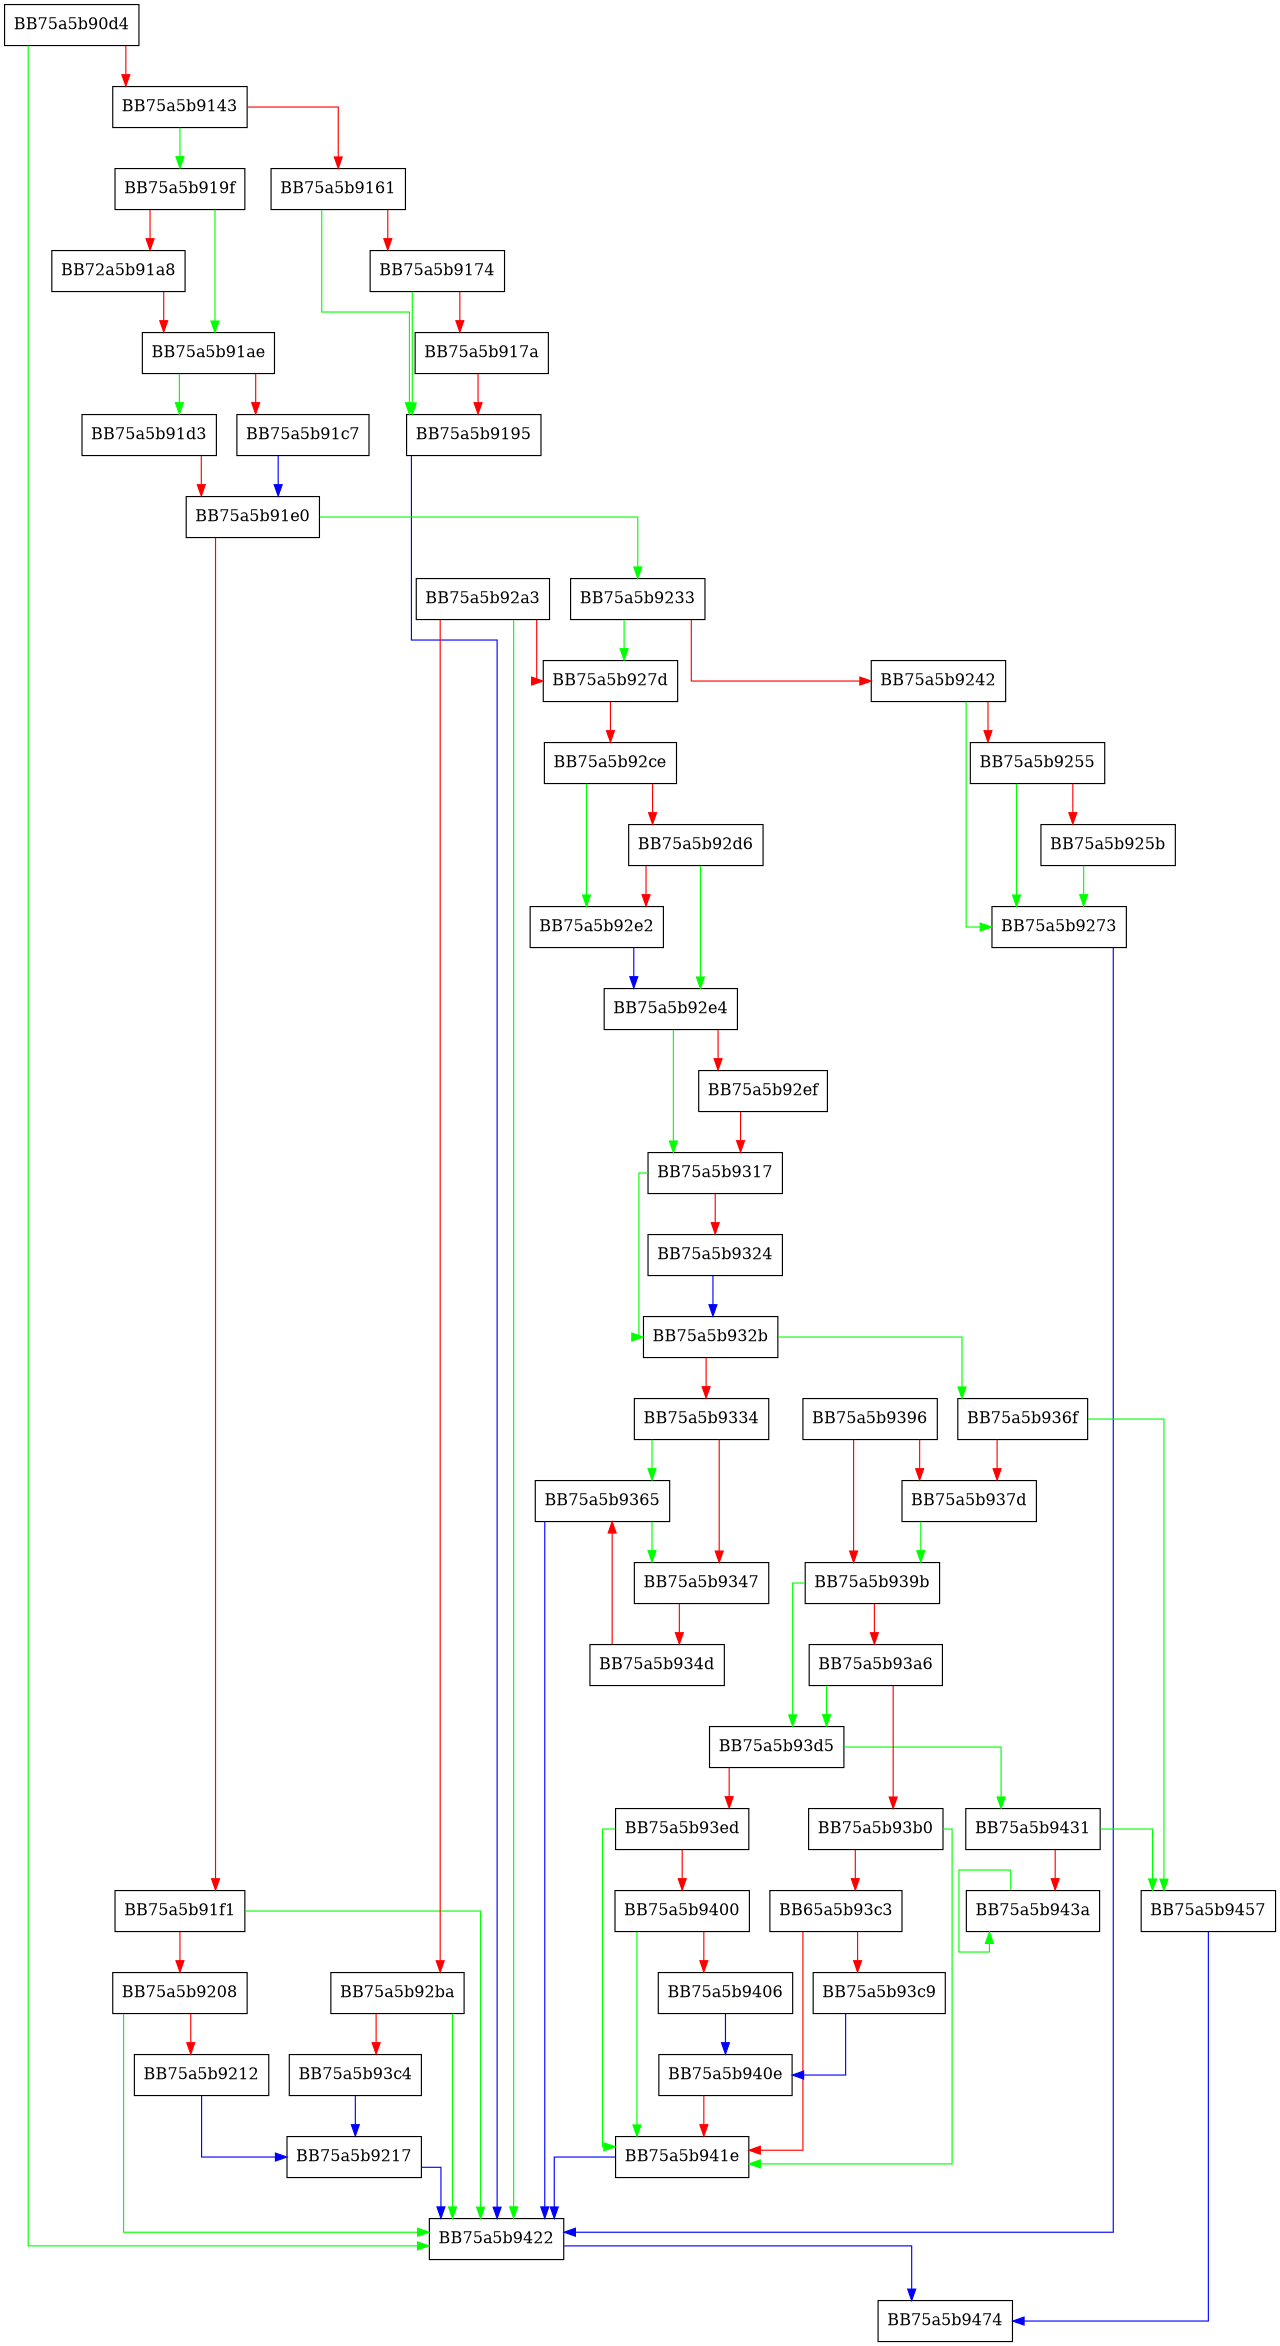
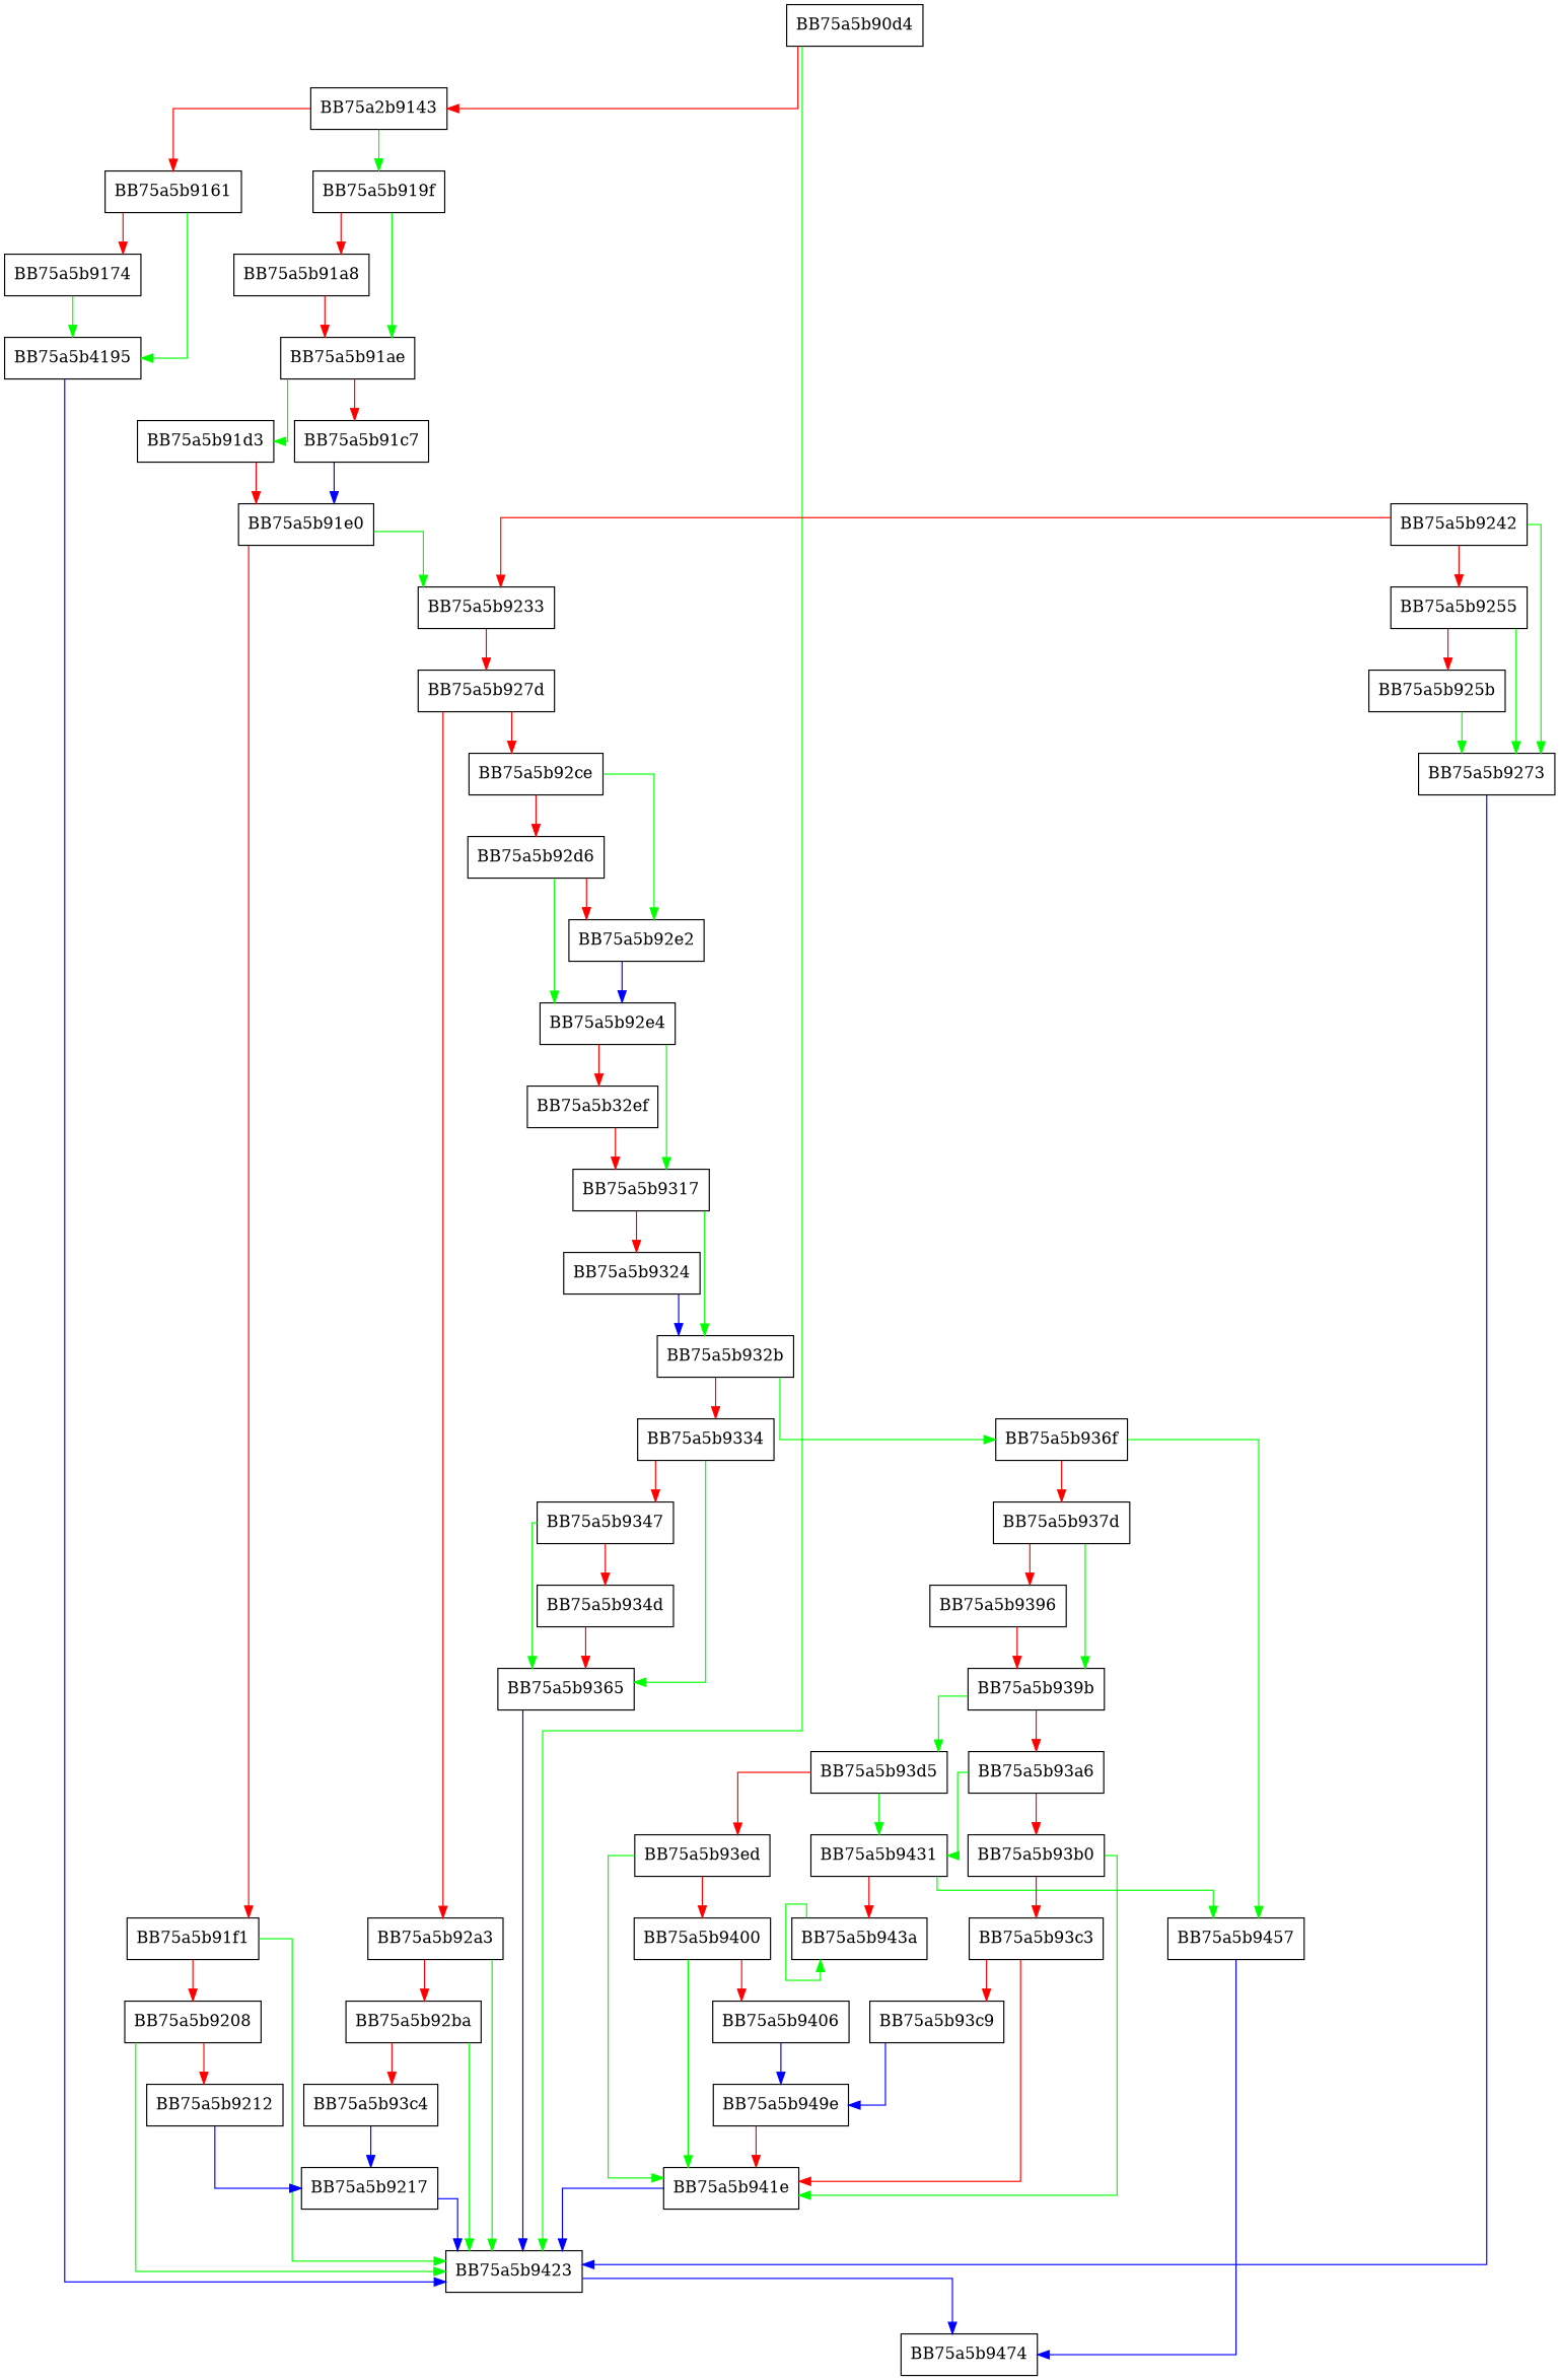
  digraph {
    splines=ortho
    node [shape=box]
    edge [color=red]
    BB75a5b90d4
-   BB75a5b9423 [label=BB75a5b9422]
-   BB75a5b9143
+   BB75a5b9423
+   BB75a5b9143 [label=BB75a2b9143]
    BB75a5b9474
    BB75a5b919f
    BB75a5b9161
    BB75a5b91ae
-   BB75a5b91a8 [label=BB72a5b91a8]
-   BB75a5b9195
+   BB75a5b91a8
+   BB75a5b9195 [label=BB75a5b4195]
    BB75a5b9174
    BB75a5b91d3
    BB75a5b91c7
-   BB75a5b917a
    BB75a5b91e0
    BB75a5b9233
    BB75a5b91f1
    BB75a5b927d
    BB75a5b9242
    BB75a5b9208
    BB75a5b92ce
    BB75a5b92a3
    BB75a5b9273
    BB75a5b9255
    BB75a5b9212
    BB75a5b9217
    BB75a5b92e2
    BB75a5b92d6
    BB75a5b92ba
    BB75a5b925b
    BB75a5b92e4
    n31 [label=BB75a5b93c4]
    BB75a5b9317
-   BB75a5b92ef
+   BB75a5b92ef [label=BB75a5b32ef]
    BB75a5b932b
    BB75a5b9324
    BB75a5b936f
    BB75a5b9334
    BB75a5b9457
    BB75a5b937d
    BB75a5b9365
    BB75a5b9347
    BB75a5b939b
    BB75a5b9396
    BB75a5b934d
    BB75a5b93d5
    BB75a5b93a6
    BB75a5b9431
    BB75a5b93ed
    BB75a5b93b0
    BB75a5b943a
    BB75a5b941e
    BB75a5b9400
-   BB75a5b93c3 [label=BB65a5b93c3]
+   BB75a5b93c3
    BB75a5b93c9
-   BB75a5b940e
+   BB75a5b940e [label=BB75a5b949e]
    BB75a5b9406
    BB75a5b90d4 -> BB75a5b9423 [color=green]
    BB75a5b90d4 -> BB75a5b9143
    BB75a5b9423 -> BB75a5b9474 [color=blue]
    BB75a5b9143 -> BB75a5b919f [color=green]
    BB75a5b9143 -> BB75a5b9161
    BB75a5b919f -> BB75a5b91ae [color=green]
    BB75a5b919f -> BB75a5b91a8
    BB75a5b9161 -> BB75a5b9195 [color=green]
    BB75a5b9161 -> BB75a5b9174
    BB75a5b91ae -> BB75a5b91d3 [color=green]
    BB75a5b91ae -> BB75a5b91c7
    BB75a5b91a8 -> BB75a5b91ae
    BB75a5b9195 -> BB75a5b9423 [color=blue]
    BB75a5b9174 -> BB75a5b9195 [color=green]
-   BB75a5b9174 -> BB75a5b917a
    BB75a5b91d3 -> BB75a5b91e0
    BB75a5b91c7 -> BB75a5b91e0 [color=blue]
-   BB75a5b917a -> BB75a5b9195
    BB75a5b91e0 -> BB75a5b9233 [color=green]
    BB75a5b91e0 -> BB75a5b91f1
-   BB75a5b9233 -> BB75a5b927d [color=green]
-   BB75a5b9233 -> BB75a5b9242
+   BB75a5b9233 -> BB75a5b927d
+   BB75a5b9242 -> BB75a5b9233
    BB75a5b91f1 -> BB75a5b9423 [color=green]
    BB75a5b91f1 -> BB75a5b9208
    BB75a5b927d -> BB75a5b92ce
-   BB75a5b92a3 -> BB75a5b927d
+   BB75a5b927d -> BB75a5b92a3
    BB75a5b9242 -> BB75a5b9273 [color=green]
    BB75a5b9242 -> BB75a5b9255
    BB75a5b9208 -> BB75a5b9423 [color=green]
    BB75a5b9208 -> BB75a5b9212
    BB75a5b92ce -> BB75a5b92e2 [color=green]
    BB75a5b92ce -> BB75a5b92d6
    BB75a5b92a3 -> BB75a5b9423 [color=green]
    BB75a5b92a3 -> BB75a5b92ba
    BB75a5b9273 -> BB75a5b9423 [color=blue]
    BB75a5b9255 -> BB75a5b9273 [color=green]
    BB75a5b9255 -> BB75a5b925b
    BB75a5b9212 -> BB75a5b9217 [color=blue]
    BB75a5b9217 -> BB75a5b9423 [color=blue]
    BB75a5b92e2 -> BB75a5b92e4 [color=blue]
    BB75a5b92d6 -> BB75a5b92e2
    BB75a5b92d6 -> BB75a5b92e4 [color=green]
    BB75a5b92ba -> BB75a5b9423 [color=green]
    BB75a5b92ba -> n31
    BB75a5b925b -> BB75a5b9273 [color=green]
    BB75a5b92e4 -> BB75a5b9317 [color=green]
    BB75a5b92e4 -> BB75a5b92ef
    n31 -> BB75a5b9217 [color=blue]
    BB75a5b9317 -> BB75a5b932b [color=green]
    BB75a5b9317 -> BB75a5b9324
    BB75a5b92ef -> BB75a5b9317
    BB75a5b932b -> BB75a5b936f [color=green]
    BB75a5b932b -> BB75a5b9334
    BB75a5b9324 -> BB75a5b932b [color=blue]
    BB75a5b936f -> BB75a5b9457 [color=green]
    BB75a5b936f -> BB75a5b937d
    BB75a5b9334 -> BB75a5b9365 [color=green]
    BB75a5b9334 -> BB75a5b9347
    BB75a5b9457 -> BB75a5b9474 [color=blue]
    BB75a5b937d -> BB75a5b939b [color=green]
-   BB75a5b9396 -> BB75a5b937d
+   BB75a5b937d -> BB75a5b9396
    BB75a5b9365 -> BB75a5b9423 [color=blue]
-   BB75a5b9365 -> BB75a5b9347 [color=green]
+   BB75a5b9347 -> BB75a5b9365 [color=green]
    BB75a5b9347 -> BB75a5b934d
    BB75a5b939b -> BB75a5b93d5 [color=green]
    BB75a5b939b -> BB75a5b93a6
    BB75a5b9396 -> BB75a5b939b
    BB75a5b934d -> BB75a5b9365
    BB75a5b93d5 -> BB75a5b9431 [color=green]
    BB75a5b93d5 -> BB75a5b93ed
-   BB75a5b93a6 -> BB75a5b93d5 [color=green]
+   BB75a5b93a6 -> BB75a5b9431 [color=green]
    BB75a5b93a6 -> BB75a5b93b0
    BB75a5b9431 -> BB75a5b9457 [color=green]
    BB75a5b9431 -> BB75a5b943a
    BB75a5b93ed -> BB75a5b941e [color=green]
    BB75a5b93ed -> BB75a5b9400
    BB75a5b93b0 -> BB75a5b941e [color=green]
    BB75a5b93b0 -> BB75a5b93c3
    BB75a5b943a -> BB75a5b943a [color=green]
    BB75a5b941e -> BB75a5b9423 [color=blue]
    BB75a5b9400 -> BB75a5b941e [color=green]
    BB75a5b9400 -> BB75a5b9406
    BB75a5b93c3 -> BB75a5b941e
    BB75a5b93c3 -> BB75a5b93c9
    BB75a5b93c9 -> BB75a5b940e [color=blue]
    BB75a5b940e -> BB75a5b941e
    BB75a5b9406 -> BB75a5b940e [color=blue]
  }
